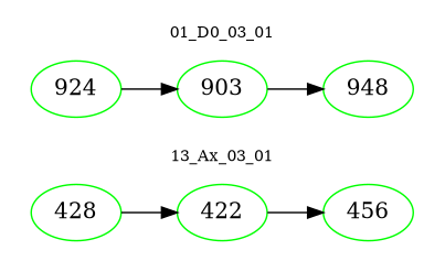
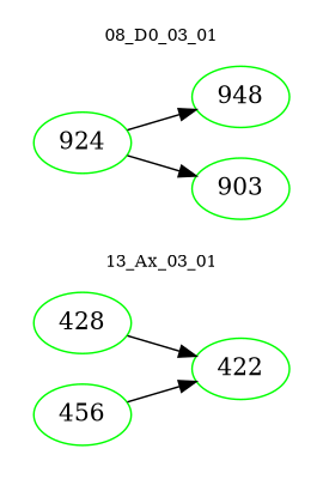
  digraph {
    rankdir=LR
    node [color=green]
    edge [color=black]
    n1 [label=428]
    n2 [label=422]
    n3 [label=456]
    n4 [label=924]
    n5 [label=903]
    n6 [label=948]
    subgraph cluster_1 {
      color=white
      fontsize=10
      label="13_Ax_03_01"
      n1
      n2
      n3
    }
    subgraph cluster_2 {
      color=white
      fontsize=10
-     label="01_D0_03_01"
+     label="08_D0_03_01"
      n4
      n5
      n6
    }
    n1 -> n2
-   n2 -> n3
+   n3 -> n2
    n4 -> n5
-   n5 -> n6
+   n4 -> n6
  }
